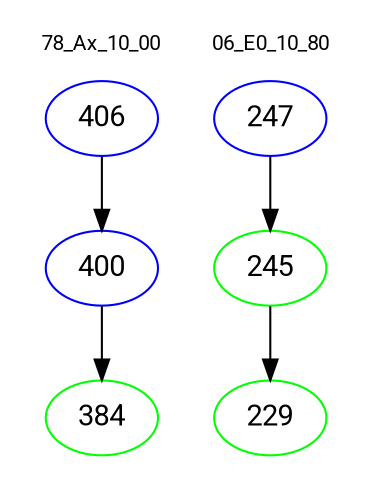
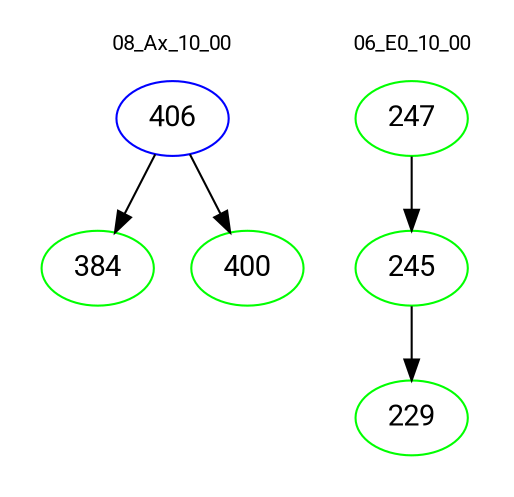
  digraph {
    fontname=Roboto
    node [color=green fontname=Roboto]
    edge [color=black fontname=Roboto]
    n1 [color=blue label=406]
    n2 [label=384]
-   n3 [color=blue label=400]
-   n4 [color=blue label=247]
+   n3 [label=400]
+   n4 [label=247]
    n5 [label=229]
    n6 [label=245]
    subgraph cluster_1 {
      color=white
      fontsize=10
-     label="78_Ax_10_00"
+     label="08_Ax_10_00"
      n1
      n2
      n3
    }
    subgraph cluster_2 {
      color=white
      fontsize=10
-     label="06_E0_10_80"
+     label="06_E0_10_00"
      n4
      n5
      n6
    }
-   n3 -> n2
+   n1 -> n2
    n1 -> n3
    n4 -> n6
    n6 -> n5
  }
